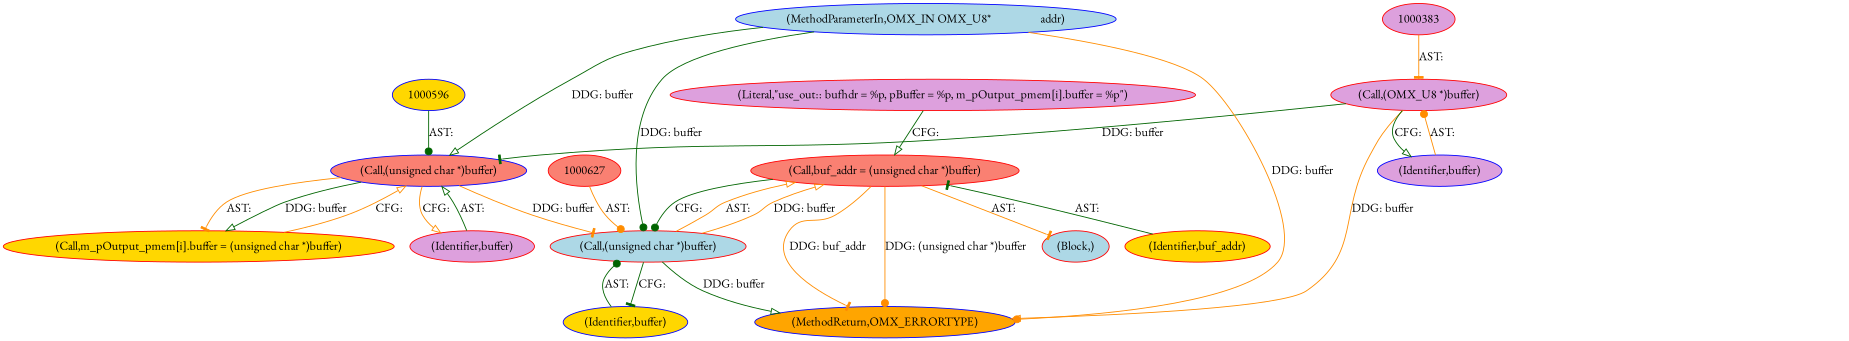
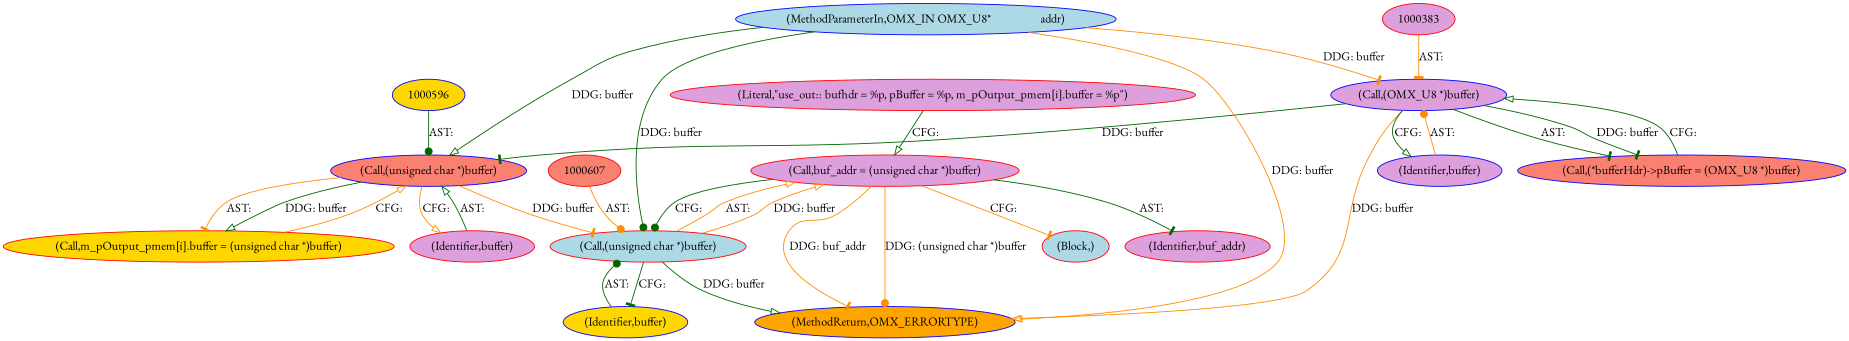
  digraph {
    fontname="EB Garamond"
    node [color=red fillcolor=plum fontname="EB Garamond" style=filled]
    edge [arrowhead=onormal color=darkgreen fontname="EB Garamond"]
-   n1 [fillcolor=salmon label="(Call,buf_addr = (unsigned char *)buffer)"]
+   n1 [label="(Call,buf_addr = (unsigned char *)buffer)"]
    n2 [fillcolor=lightblue label="(Call,(unsigned char *)buffer)"]
    n3 [color=blue fillcolor=orange label="(MethodReturn,OMX_ERRORTYPE)"]
    n4 [fillcolor=lightblue label="(Block,)"]
    n5 [color=blue fillcolor=gold label="(Identifier,buffer)"]
    n6 [color=blue fillcolor=salmon label="(Call,(unsigned char *)buffer)"]
    n7 [label="(Identifier,buffer)"]
    n8 [fillcolor=gold label="(Call,m_pOutput_pmem[i].buffer = (unsigned char *)buffer)"]
-   n9 [label="(Call,(OMX_U8 *)buffer)"]
+   n9 [color=blue label="(Call,(OMX_U8 *)buffer)"]
    n10 [color=blue label="(Identifier,buffer)"]
+   n11 [color=blue fillcolor=salmon label="(Call,(*bufferHdr)->pBuffer = (OMX_U8 *)buffer)"]
    n12 [color=blue fillcolor=lightblue label="(MethodParameterIn,OMX_IN OMX_U8*                   addr)"]
-   n13 [fillcolor=gold label="(Identifier,buf_addr)"]
+   n13 [label="(Identifier,buf_addr)"]
    n14 [label="(Literal,\"use_out:: bufhdr = %p, pBuffer = %p, m_pOutput_pmem[i].buffer = %p\")"]
-   1000607 [fillcolor=salmon label=1000627]
+   1000607 [fillcolor=salmon]
    1000596 [color=blue fillcolor=gold]
    1000383
    n1 -> n2 [arrowhead=dot label="CFG: "]
    n1 -> n3 [arrowhead=tee color=darkorange label="DDG: buf_addr"]
    n1 -> n3 [arrowhead=dot color=darkorange label="DDG: (unsigned char *)buffer"]
-   n1 -> n4 [arrowhead=tee color=darkorange label="AST: "]
+   n1 -> n4 [arrowhead=tee color=darkorange label="CFG: "]
    n2 -> n1 [color=darkorange label="AST: "]
    n2 -> n1 [color=darkorange label="DDG: buffer"]
    n2 -> n3 [label="DDG: buffer"]
    n2 -> n5 [arrowhead=tee label="CFG: "]
    n5 -> n2 [arrowhead=dot label="AST: "]
    n6 -> n2 [arrowhead=tee color=darkorange label="DDG: buffer"]
    n6 -> n7 [color=darkorange label="CFG: "]
    n6 -> n8 [arrowhead=tee color=darkorange label="AST: "]
    n6 -> n8 [label="DDG: buffer"]
    n7 -> n6 [label="AST: "]
    n8 -> n6 [color=darkorange label="CFG: "]
    n9 -> n3 [color=darkorange label="DDG: buffer"]
    n9 -> n6 [arrowhead=tee label="DDG: buffer"]
    n9 -> n10 [label="CFG: "]
+   n9 -> n11 [arrowhead=tee label="AST: "]
+   n9 -> n11 [arrowhead=tee label="DDG: buffer"]
    n10 -> n9 [arrowhead=dot color=darkorange label="AST: "]
+   n11 -> n9 [label="CFG: "]
    n12 -> n2 [arrowhead=dot label="DDG: buffer"]
-   n12 -> n3 [arrowhead=dot color=darkorange label="DDG: buffer"]
+   n12 -> n3 [color=darkorange label="DDG: buffer"]
    n12 -> n6 [label="DDG: buffer"]
-   n13 -> n1 [arrowhead=tee label="AST: "]
+   n12 -> n9 [arrowhead=tee color=darkorange label="DDG: buffer"]
+   n1 -> n13 [arrowhead=tee label="AST: "]
    n14 -> n1 [label="CFG: "]
    1000607 -> n2 [arrowhead=dot color=darkorange label="AST: "]
    1000596 -> n6 [arrowhead=dot label="AST: "]
    1000383 -> n9 [arrowhead=tee color=darkorange label="AST: "]
  }
